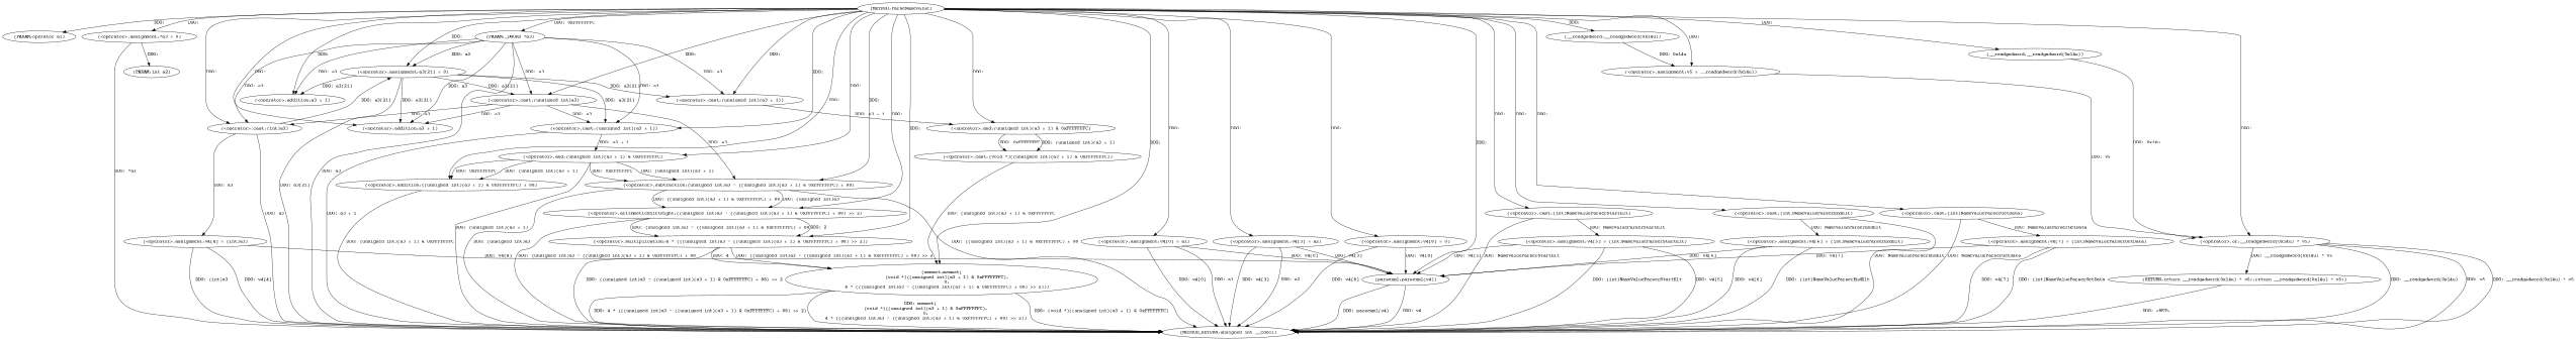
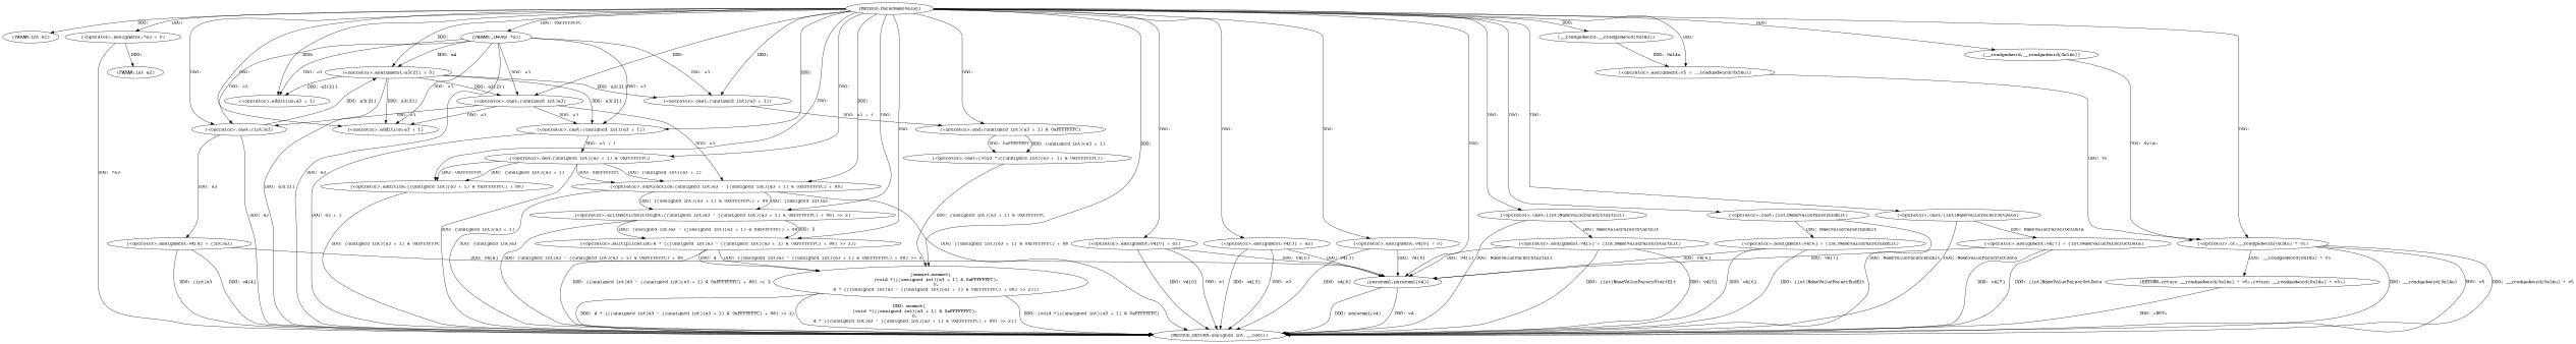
  digraph {
    fontname="Courier Prime"
    node [fontname="Courier Prime"]
    edge [fontname="Courier Prime"]
    n1 [label="(METHOD,ParseNameValue)"]
-   n2 [label="(PARAM,operator a1)"]
+   n2 [label="(PARAM,int a1)"]
    n3 [label="(PARAM,_DWORD *a3)"]
    n4 [label="(<operator>.assignment,v5 = __readgsdword(0x14u))"]
    n5 [label="(__readgsdword,__readgsdword(0x14u))"]
    n6 [label="(<operator>.assignment,*a3 = 0)"]
    n7 [label="(<operator>.assignment,a3[21] = 0)"]
    n8 [label="(memset,memset(\n    (void *)((unsigned int)(a3 + 1) & 0xFFFFFFFC),\n    0,\n    4 * (((unsigned int)a3 - ((unsigned int)(a3 + 1) & 0xFFFFFFFC) + 88) >> 2)))"]
    n9 [label="(<operator>.and,(unsigned int)(a3 + 1) & 0xFFFFFFFC)"]
    n10 [label="(<operator>.cast,(unsigned int)(a3 + 1))"]
    n11 [label="(<operator>.addition,a3 + 1)"]
    n12 [label="(<operator>.multiplication,4 * (((unsigned int)a3 - ((unsigned int)(a3 + 1) & 0xFFFFFFFC) + 88) >> 2))"]
    n13 [label="(<operator>.arithmeticShiftRight,((unsigned int)a3 - ((unsigned int)(a3 + 1) & 0xFFFFFFFC) + 88) >> 2)"]
    n14 [label="(<operator>.subtraction,(unsigned int)a3 - ((unsigned int)(a3 + 1) & 0xFFFFFFFC) + 88)"]
    n15 [label="(<operator>.cast,(unsigned int)a3)"]
    n16 [label="(<operator>.addition,((unsigned int)(a3 + 1) & 0xFFFFFFFC) + 88)"]
    n17 [label="(<operator>.and,(unsigned int)(a3 + 1) & 0xFFFFFFFC)"]
    n18 [label="(<operator>.cast,(unsigned int)(a3 + 1))"]
    n19 [label="(<operator>.addition,a3 + 1)"]
    n20 [label="(<operator>.cast,(int)a3)"]
    n21 [label="(<operator>.assignment,v4[8] = 0)"]
    n22 [label="(<operator>.assignment,v4[0] = a1)"]
    n23 [label="(<operator>.assignment,v4[3] = a2)"]
    n24 [label="(<operator>.cast,(int)NameValueParserStartElt)"]
    n25 [label="(<operator>.cast,(int)NameValueParserEndElt)"]
    n26 [label="(<operator>.cast,(int)NameValueParserGetData)"]
    n27 [label="(parsexml,parsexml(v4))"]
    n28 [label="(<operator>.or,__readgsdword(0x14u) ^ v5)"]
    n29 [label="(__readgsdword,__readgsdword(0x14u))"]
    n30 [label="(PARAM,int a2)"]
    n31 [label="(METHOD_RETURN,unsigned int __cdecl)"]
    n32 [label="(<operator>.cast,(void *)((unsigned int)(a3 + 1) & 0xFFFFFFFC))"]
    n33 [label="(<operator>.assignment,v4[4] = (int)a3)"]
    n34 [label="(<operator>.assignment,v4[5] = (int)NameValueParserStartElt)"]
    n35 [label="(<operator>.assignment,v4[6] = (int)NameValueParserEndElt)"]
    n36 [label="(<operator>.assignment,v4[7] = (int)NameValueParserGetData)"]
    n37 [label="(RETURN,return __readgsdword(0x14u) ^ v5;,return __readgsdword(0x14u) ^ v5;)"]
    n1 -> n2 [label="DDG: "]
    n1 -> n3 [label="DDG: 0xFFFFFFFC"]
    n1 -> n4 [label="DDG: "]
    n1 -> n5 [label="DDG: "]
    n1 -> n6 [label="DDG: "]
    n1 -> n7 [label="DDG: "]
    n1 -> n8 [label="DDG: "]
    n1 -> n9 [label="DDG: "]
    n1 -> n10 [label="DDG: "]
    n1 -> n11 [label="DDG: "]
    n1 -> n12 [label="DDG: "]
    n1 -> n13 [label="DDG: "]
    n1 -> n14 [label="DDG: "]
    n1 -> n15 [label="DDG: "]
    n1 -> n16 [label="DDG: "]
    n1 -> n17 [label="DDG: "]
    n1 -> n18 [label="DDG: "]
    n1 -> n19 [label="DDG: "]
    n1 -> n20 [label="DDG: "]
    n1 -> n21 [label="DDG: "]
    n1 -> n22 [label="DDG: "]
    n1 -> n23 [label="DDG: "]
    n1 -> n24 [label="DDG: "]
    n1 -> n25 [label="DDG: "]
    n1 -> n26 [label="DDG: "]
    n1 -> n27 [label="DDG: "]
    n1 -> n28 [label="DDG: "]
    n1 -> n29 [label="DDG: "]
-   n3 -> n7 [label="DDG: a3"]
+   n3 -> n7 [label="DDG: a4"]
    n3 -> n10 [label="DDG: a3"]
    n3 -> n11 [label="DDG: a3"]
    n3 -> n15 [label="DDG: a3"]
    n3 -> n18 [label="DDG: a3"]
    n3 -> n19 [label="DDG: a3"]
    n3 -> n20 [label="DDG: a3"]
    n3 -> n31 [label="DDG: a3"]
    n4 -> n28 [label="DDG: v5"]
    n5 -> n4 [label="DDG: 0x14u"]
    n6 -> n30 [label="DDG: "]
    n6 -> n31 [label="DDG: *a3"]
    n7 -> n10 [label="DDG: a3[21]"]
    n7 -> n11 [label="DDG: a3[21]"]
    n7 -> n15 [label="DDG: a3[21]"]
    n7 -> n18 [label="DDG: a3[21]"]
    n7 -> n19 [label="DDG: a3[21]"]
    n7 -> n31 [label="DDG: a3[21]"]
    n8 -> n31 [label="DDG: memset(\n    (void *)((unsigned int)(a3 + 1) & 0xFFFFFFFC),\n    0,\n    4 * (((unsigned int)a3 - ((unsigned int)(a3 + 1) & 0xFFFFFFFC) + 88) >> 2))"]
    n8 -> n31 [label="DDG: (void *)((unsigned int)(a3 + 1) & 0xFFFFFFFC)"]
    n8 -> n31 [label="DDG: 4 * (((unsigned int)a3 - ((unsigned int)(a3 + 1) & 0xFFFFFFFC) + 88) >> 2)"]
    n9 -> n32 [label="DDG: (unsigned int)(a3 + 1)"]
    n9 -> n32 [label="DDG: 0xFFFFFFFC"]
    n10 -> n9 [label="DDG: a3 + 1"]
    n12 -> n8 [label="DDG: 4"]
    n12 -> n8 [label="DDG: ((unsigned int)a3 - ((unsigned int)(a3 + 1) & 0xFFFFFFFC) + 88) >> 2"]
    n12 -> n31 [label="DDG: ((unsigned int)a3 - ((unsigned int)(a3 + 1) & 0xFFFFFFFC) + 88) >> 2"]
    n13 -> n12 [label="DDG: (unsigned int)a3 - ((unsigned int)(a3 + 1) & 0xFFFFFFFC) + 88"]
    n13 -> n12 [label="DDG: 2"]
    n13 -> n31 [label="DDG: (unsigned int)a3 - ((unsigned int)(a3 + 1) & 0xFFFFFFFC) + 88"]
    n14 -> n13 [label="DDG: (unsigned int)a3"]
    n14 -> n13 [label="DDG: ((unsigned int)(a3 + 1) & 0xFFFFFFFC) + 88"]
    n14 -> n31 [label="DDG: (unsigned int)a3"]
    n14 -> n31 [label="DDG: ((unsigned int)(a3 + 1) & 0xFFFFFFFC) + 88"]
    n15 -> n14 [label="DDG: a3"]
    n15 -> n18 [label="DDG: a3"]
    n15 -> n19 [label="DDG: a3"]
    n15 -> n20 [label="DDG: a3"]
    n16 -> n31 [label="DDG: (unsigned int)(a3 + 1) & 0xFFFFFFFC"]
    n17 -> n14 [label="DDG: (unsigned int)(a3 + 1)"]
    n17 -> n14 [label="DDG: 0xFFFFFFFC"]
    n17 -> n16 [label="DDG: (unsigned int)(a3 + 1)"]
    n17 -> n16 [label="DDG: 0xFFFFFFFC"]
    n17 -> n31 [label="DDG: (unsigned int)(a3 + 1)"]
    n18 -> n17 [label="DDG: a3 + 1"]
    n18 -> n31 [label="DDG: a3 + 1"]
    n20 -> n7 [label="DDG: a3[21]"]
    n20 -> n31 [label="DDG: a3"]
    n20 -> n33 [label="DDG: a3"]
    n21 -> n27 [label="DDG: v4[8]"]
    n21 -> n31 [label="DDG: v4[8]"]
    n22 -> n27 [label="DDG: v4[0]"]
    n22 -> n31 [label="DDG: v4[0]"]
    n22 -> n31 [label="DDG: a1"]
    n23 -> n27 [label="DDG: v4[3]"]
    n23 -> n31 [label="DDG: v4[3]"]
    n23 -> n31 [label="DDG: a2"]
    n24 -> n31 [label="DDG: NameValueParserStartElt"]
    n24 -> n34 [label="DDG: NameValueParserStartElt"]
    n25 -> n31 [label="DDG: NameValueParserEndElt"]
    n25 -> n35 [label="DDG: NameValueParserEndElt"]
    n26 -> n31 [label="DDG: NameValueParserGetData"]
    n26 -> n36 [label="DDG: NameValueParserGetData"]
    n27 -> n31 [label="DDG: v4"]
    n27 -> n31 [label="DDG: parsexml(v4)"]
    n28 -> n31 [label="DDG: __readgsdword(0x14u)"]
    n28 -> n31 [label="DDG: v5"]
    n28 -> n31 [label="DDG: __readgsdword(0x14u) ^ v5"]
    n28 -> n37 [label="DDG: __readgsdword(0x14u) ^ v5"]
    n29 -> n28 [label="DDG: 0x14u"]
    n32 -> n8 [label="DDG: (unsigned int)(a3 + 1) & 0xFFFFFFFC"]
    n33 -> n27 [label="DDG: v4[4]"]
    n33 -> n31 [label="DDG: v4[4]"]
    n33 -> n31 [label="DDG: (int)a3"]
    n34 -> n27 [label="DDG: v4[5]"]
    n34 -> n31 [label="DDG: v4[5]"]
    n34 -> n31 [label="DDG: (int)NameValueParserStartElt"]
    n35 -> n27 [label="DDG: v4[6]"]
    n35 -> n31 [label="DDG: v4[6]"]
    n35 -> n31 [label="DDG: (int)NameValueParserEndElt"]
    n36 -> n27 [label="DDG: v4[7]"]
    n36 -> n31 [label="DDG: v4[7]"]
    n36 -> n31 [label="DDG: (int)NameValueParserGetData"]
    n37 -> n31 [label="DDG: <RET>"]
  }
